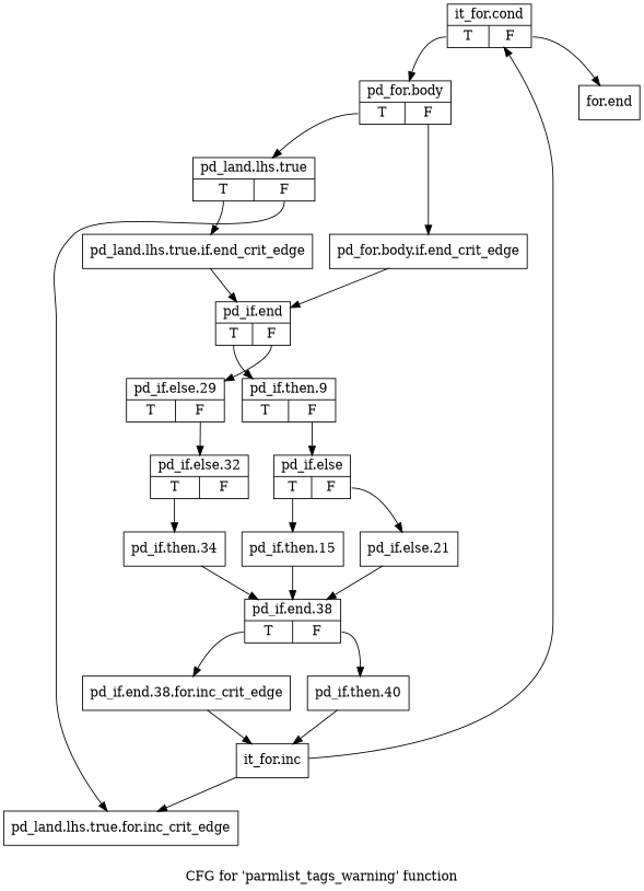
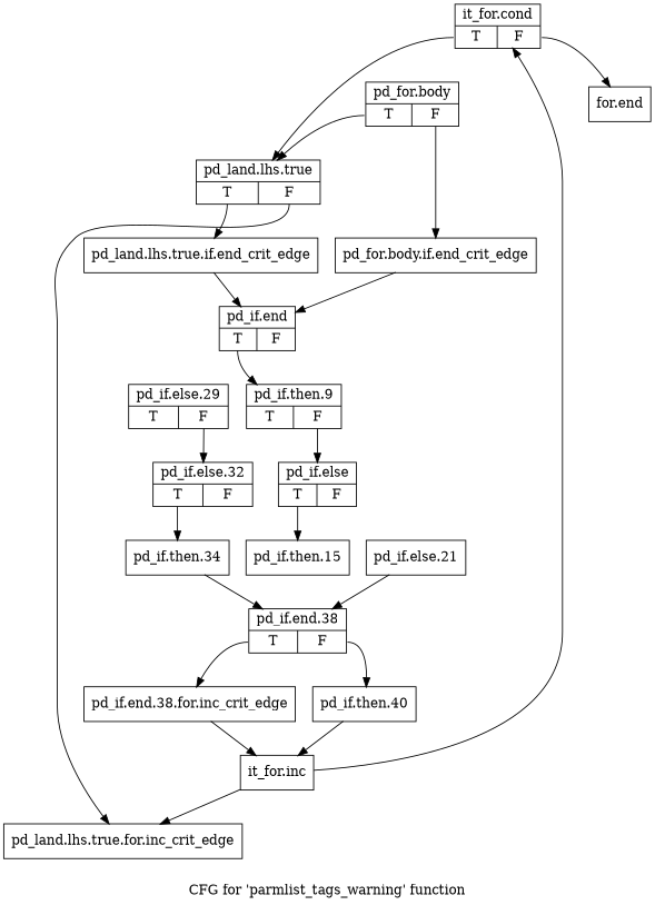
  digraph {
    label="CFG for 'parmlist_tags_warning' function"
    node [shape=record]
    n1 [label="{it_for.cond|{<s0>T|<s1>F}}"]
    n2 [label="{pd_for.body|{<s0>T|<s1>F}}"]
    n3 [label="{for.end}"]
    n4 [label="{pd_land.lhs.true|{<s0>T|<s1>F}}"]
    n5 [label="{pd_for.body.if.end_crit_edge}"]
    n6 [label="{pd_land.lhs.true.if.end_crit_edge}"]
    n7 [label="{pd_land.lhs.true.for.inc_crit_edge}"]
    n8 [label="{pd_if.end|{<s0>T|<s1>F}}"]
    n9 [label="{pd_if.then.9|{<s0>T|<s1>F}}"]
    n10 [label="{pd_if.else.29|{<s0>T|<s1>F}}"]
    n11 [label="{pd_if.else|{<s0>T|<s1>F}}"]
    n12 [label="{pd_if.else.32|{<s0>T|<s1>F}}"]
    n13 [label="{it_for.inc}"]
    n14 [label="{pd_if.then.15}"]
    n15 [label="{pd_if.else.21}"]
    n16 [label="{pd_if.then.34}"]
    n17 [label="{pd_if.end.38|{<s0>T|<s1>F}}"]
    n18 [label="{pd_if.end.38.for.inc_crit_edge}"]
    n19 [label="{pd_if.then.40}"]
-   n1 -> n2 [tailport=s0]
+   n1 -> n4 [tailport=s0]
    n1 -> n3 [tailport=s1]
    n2 -> n4 [tailport=s0]
    n2 -> n5 [tailport=s1]
    n4 -> n6 [tailport=s0]
    n4 -> n7 [tailport=s1]
    n5 -> n8
    n6 -> n8
    n8 -> n9 [tailport=s0]
-   n8 -> n10 [tailport=s1]
    n9 -> n11 [tailport=s1]
    n10 -> n12 [tailport=s1]
    n11 -> n14 [tailport=s0]
-   n11 -> n15 [tailport=s1]
    n12 -> n16 [tailport=s0]
    n13 -> n1
    n13 -> n7
-   n14 -> n17
    n15 -> n17
    n16 -> n17
    n17 -> n18 [tailport=s0]
    n17 -> n19 [tailport=s1]
    n18 -> n13
    n19 -> n13
  }
